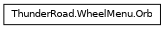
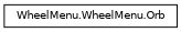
  digraph {
    rankdir=TB
-   n1 [color=black fillcolor=white fontname=Helvetica fontsize=10 height=0.2 label="ThunderRoad.WheelMenu.Orb" shape=record style=filled width=0.4]
+   n1 [color=black fillcolor=white fontname=Helvetica fontsize=10 height=0.2 label="WheelMenu.WheelMenu.Orb" shape=record style=filled width=0.4]
  }
